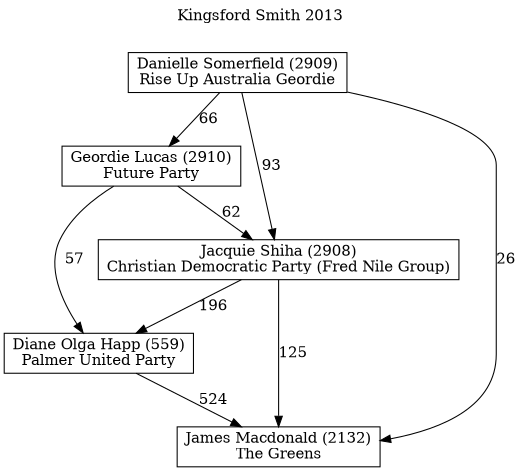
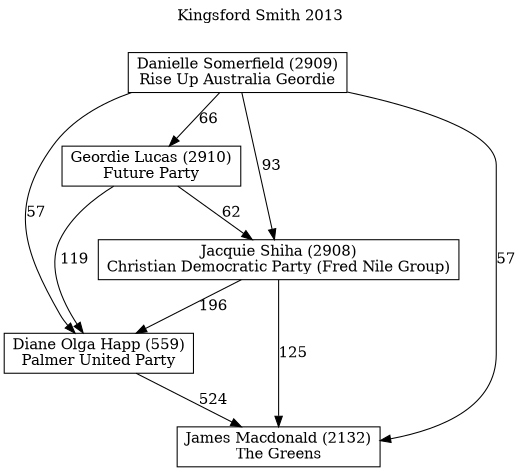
  digraph {
    fontname="DejaVu Serif"
    label="Kingsford Smith 2013"
    labelloc=t
    mclimit=10
    node [fontname="DejaVu Serif" shape=box]
    edge [fontname="DejaVu Serif"]
    n1 [label="Danielle Somerfield (2909)\nRise Up Australia Geordie"]
    n2 [label="Diane Olga Happ (559)\nPalmer United Party"]
    n3 [label="Geordie Lucas (2910)\nFuture Party"]
    n4 [label="Jacquie Shiha (2908)\nChristian Democratic Party (Fred Nile Group)"]
    n5 [label="James Macdonald (2132)\nThe Greens"]
+   n1 -> n2 [label=57]
    n1 -> n3 [label=66]
    n1 -> n4 [label=93]
-   n1 -> n5 [label=26]
+   n1 -> n5 [label=57]
    n2 -> n5 [label=524]
-   n3 -> n2 [label=57]
+   n3 -> n2 [label=119]
    n3 -> n4 [label=62]
    n4 -> n2 [label=196]
    n4 -> n5 [label=125]
  }
